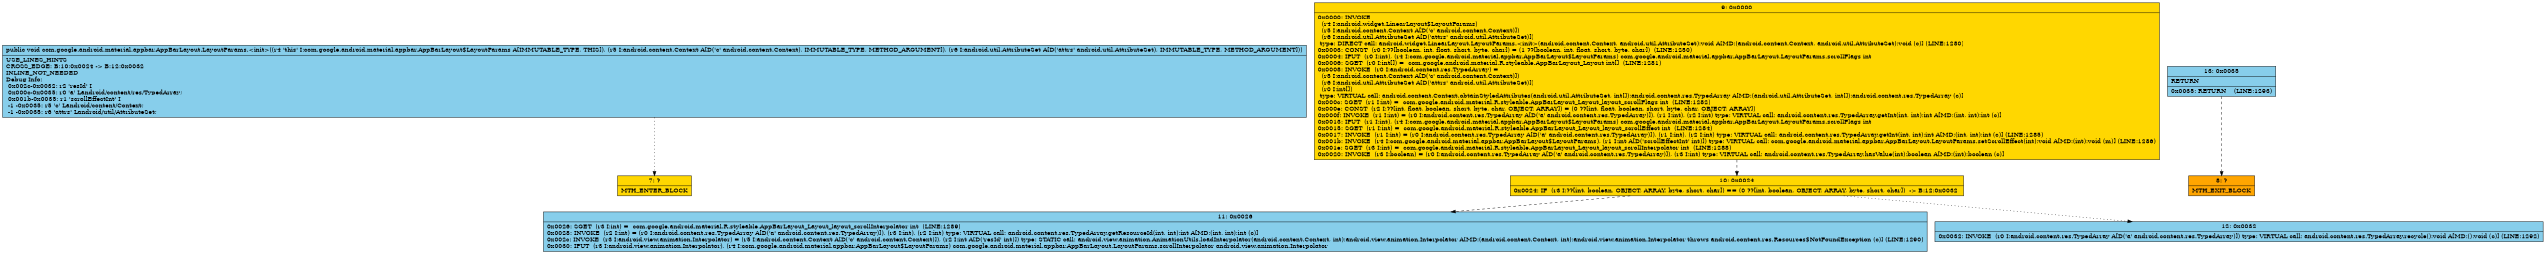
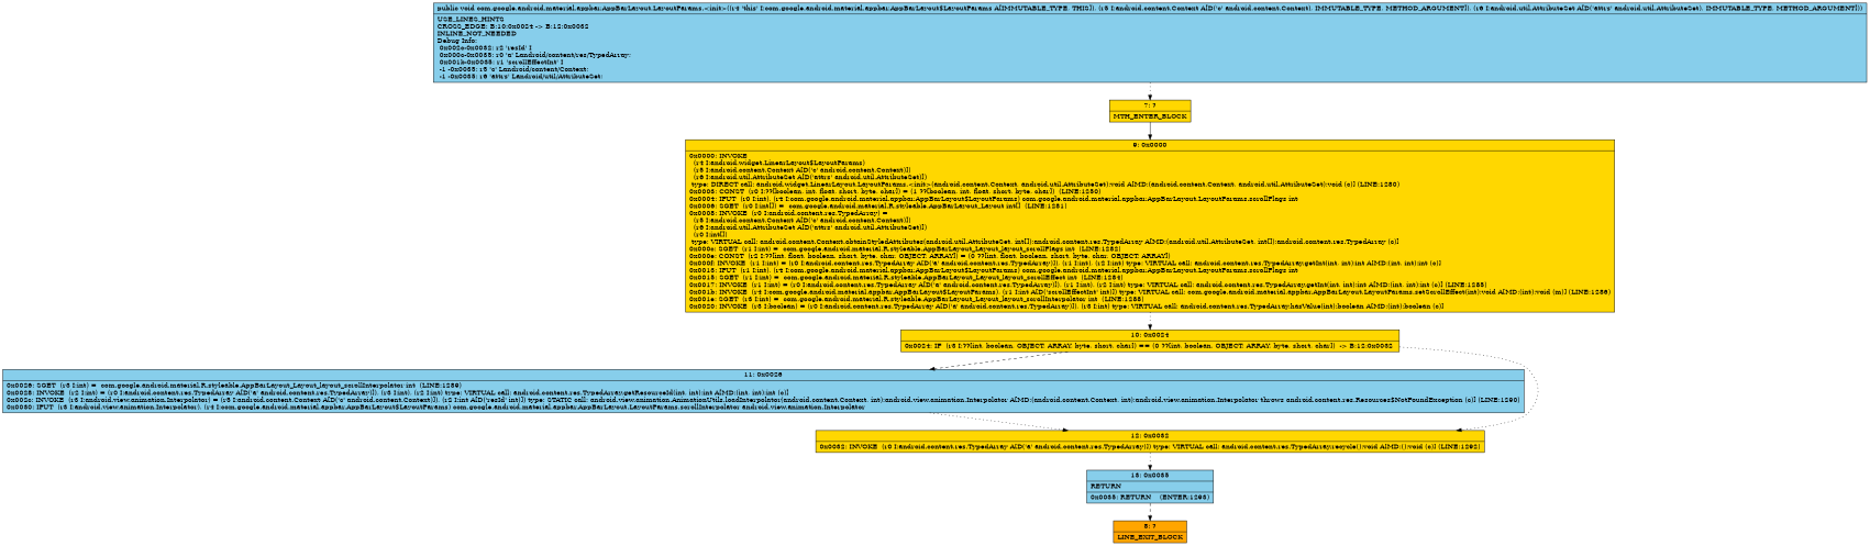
  digraph {
    node [fillcolor=gold shape=record style=filled]
    edge [style=dotted]
    n1 [label="{7\:\ ?|MTH_ENTER_BLOCK\l}"]
    n2 [label="{9\:\ 0x0000|0x0000: INVOKE  \l  (r4 I:android.widget.LinearLayout$LayoutParams)\l  (r5 I:android.content.Context A[D('c' android.content.Context)])\l  (r6 I:android.util.AttributeSet A[D('attrs' android.util.AttributeSet)])\l type: DIRECT call: android.widget.LinearLayout.LayoutParams.\<init\>(android.content.Context, android.util.AttributeSet):void A[MD:(android.content.Context, android.util.AttributeSet):void (c)] (LINE:1280)\l0x0003: CONST  (r0 I:??[boolean, int, float, short, byte, char]) = (1 ??[boolean, int, float, short, byte, char])  (LINE:1250)\l0x0004: IPUT  (r0 I:int), (r4 I:com.google.android.material.appbar.AppBarLayout$LayoutParams) com.google.android.material.appbar.AppBarLayout.LayoutParams.scrollFlags int \l0x0006: SGET  (r0 I:int[]) =  com.google.android.material.R.styleable.AppBarLayout_Layout int[]  (LINE:1281)\l0x0008: INVOKE  (r0 I:android.content.res.TypedArray) = \l  (r5 I:android.content.Context A[D('c' android.content.Context)])\l  (r6 I:android.util.AttributeSet A[D('attrs' android.util.AttributeSet)])\l  (r0 I:int[])\l type: VIRTUAL call: android.content.Context.obtainStyledAttributes(android.util.AttributeSet, int[]):android.content.res.TypedArray A[MD:(android.util.AttributeSet, int[]):android.content.res.TypedArray (c)]\l0x000c: SGET  (r1 I:int) =  com.google.android.material.R.styleable.AppBarLayout_Layout_layout_scrollFlags int  (LINE:1282)\l0x000e: CONST  (r2 I:??[int, float, boolean, short, byte, char, OBJECT, ARRAY]) = (0 ??[int, float, boolean, short, byte, char, OBJECT, ARRAY]) \l0x000f: INVOKE  (r1 I:int) = (r0 I:android.content.res.TypedArray A[D('a' android.content.res.TypedArray)]), (r1 I:int), (r2 I:int) type: VIRTUAL call: android.content.res.TypedArray.getInt(int, int):int A[MD:(int, int):int (c)]\l0x0013: IPUT  (r1 I:int), (r4 I:com.google.android.material.appbar.AppBarLayout$LayoutParams) com.google.android.material.appbar.AppBarLayout.LayoutParams.scrollFlags int \l0x0015: SGET  (r1 I:int) =  com.google.android.material.R.styleable.AppBarLayout_Layout_layout_scrollEffect int  (LINE:1284)\l0x0017: INVOKE  (r1 I:int) = (r0 I:android.content.res.TypedArray A[D('a' android.content.res.TypedArray)]), (r1 I:int), (r2 I:int) type: VIRTUAL call: android.content.res.TypedArray.getInt(int, int):int A[MD:(int, int):int (c)] (LINE:1285)\l0x001b: INVOKE  (r4 I:com.google.android.material.appbar.AppBarLayout$LayoutParams), (r1 I:int A[D('scrollEffectInt' int)]) type: VIRTUAL call: com.google.android.material.appbar.AppBarLayout.LayoutParams.setScrollEffect(int):void A[MD:(int):void (m)] (LINE:1286)\l0x001e: SGET  (r3 I:int) =  com.google.android.material.R.styleable.AppBarLayout_Layout_layout_scrollInterpolator int  (LINE:1288)\l0x0020: INVOKE  (r3 I:boolean) = (r0 I:android.content.res.TypedArray A[D('a' android.content.res.TypedArray)]), (r3 I:int) type: VIRTUAL call: android.content.res.TypedArray.hasValue(int):boolean A[MD:(int):boolean (c)]\l}"]
    n3 [label="{10\:\ 0x0024|0x0024: IF  (r3 I:??[int, boolean, OBJECT, ARRAY, byte, short, char]) == (0 ??[int, boolean, OBJECT, ARRAY, byte, short, char])  \-\> B:12:0x0032 \l}"]
    n4 [fillcolor=skyblue label="{11\:\ 0x0026|0x0026: SGET  (r3 I:int) =  com.google.android.material.R.styleable.AppBarLayout_Layout_layout_scrollInterpolator int  (LINE:1289)\l0x0028: INVOKE  (r2 I:int) = (r0 I:android.content.res.TypedArray A[D('a' android.content.res.TypedArray)]), (r3 I:int), (r2 I:int) type: VIRTUAL call: android.content.res.TypedArray.getResourceId(int, int):int A[MD:(int, int):int (c)]\l0x002c: INVOKE  (r3 I:android.view.animation.Interpolator) = (r5 I:android.content.Context A[D('c' android.content.Context)]), (r2 I:int A[D('resId' int)]) type: STATIC call: android.view.animation.AnimationUtils.loadInterpolator(android.content.Context, int):android.view.animation.Interpolator A[MD:(android.content.Context, int):android.view.animation.Interpolator throws android.content.res.Resources$NotFoundException (c)] (LINE:1290)\l0x0030: IPUT  (r3 I:android.view.animation.Interpolator), (r4 I:com.google.android.material.appbar.AppBarLayout$LayoutParams) com.google.android.material.appbar.AppBarLayout.LayoutParams.scrollInterpolator android.view.animation.Interpolator \l}"]
-   n5 [fillcolor=skyblue label="{12\:\ 0x0032|0x0032: INVOKE  (r0 I:android.content.res.TypedArray A[D('a' android.content.res.TypedArray)]) type: VIRTUAL call: android.content.res.TypedArray.recycle():void A[MD:():void (c)] (LINE:1292)\l}"]
-   n6 [fillcolor=skyblue label="{13\:\ 0x0035|RETURN\l|0x0035: RETURN    (LINE:1293)\l}"]
-   n7 [fillcolor=orange label="{8\:\ ?|MTH_EXIT_BLOCK\l}"]
+   n5 [label="{12\:\ 0x0032|0x0032: INVOKE  (r0 I:android.content.res.TypedArray A[D('a' android.content.res.TypedArray)]) type: VIRTUAL call: android.content.res.TypedArray.recycle():void A[MD:():void (c)] (LINE:1292)\l}"]
+   n6 [fillcolor=skyblue label="{13\:\ 0x0035|RETURN\l|0x0035: RETURN    (ENTER:1293)\l}"]
+   n7 [fillcolor=orange label="{8\:\ ?|LINE_EXIT_BLOCK\l}"]
    n8 [fillcolor=skyblue label="{public void com.google.android.material.appbar.AppBarLayout.LayoutParams.\<init\>((r4 'this' I:com.google.android.material.appbar.AppBarLayout$LayoutParams A[IMMUTABLE_TYPE, THIS]), (r5 I:android.content.Context A[D('c' android.content.Context), IMMUTABLE_TYPE, METHOD_ARGUMENT]), (r6 I:android.util.AttributeSet A[D('attrs' android.util.AttributeSet), IMMUTABLE_TYPE, METHOD_ARGUMENT]))  | USE_LINES_HINTS\lCROSS_EDGE: B:10:0x0024 \-\> B:12:0x0032\lINLINE_NOT_NEEDED\lDebug Info:\l  0x002c\-0x0032: r2 'resId' I\l  0x000c\-0x0035: r0 'a' Landroid\/content\/res\/TypedArray;\l  0x001b\-0x0035: r1 'scrollEffectInt' I\l  \-1 \-0x0035: r5 'c' Landroid\/content\/Context;\l  \-1 \-0x0035: r6 'attrs' Landroid\/util\/AttributeSet;\l}"]
-   n2 -> n3 [style=dashed]
+   n1 -> n2 [style=solid]
+   n2 -> n3
    n3 -> n4 [style=dashed]
    n3 -> n5
+   n4 -> n5
+   n5 -> n6
    n6 -> n7 [style=dashed]
    n8 -> n1
  }
